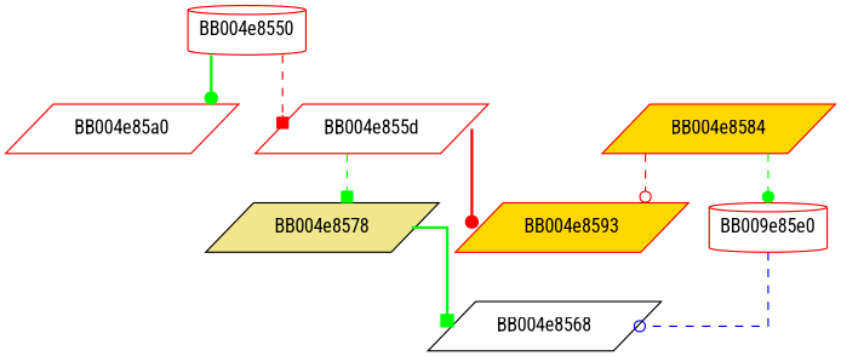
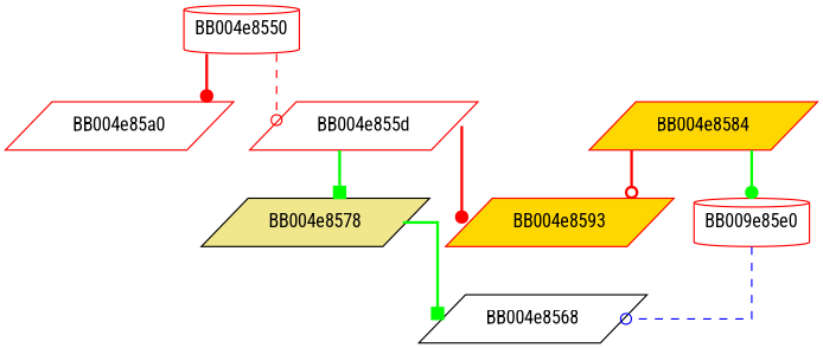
  digraph {
    fontname="Roboto Condensed"
    splines=ortho
    node [color=red fillcolor=white fontname="Roboto Condensed" shape=parallelogram style=filled]
    edge [arrowhead=dot color=green fontname="Roboto Condensed" style=bold]
    BB004e8550 [shape=cylinder]
    BB004e85a0
    BB004e855d
    BB004e8578 [color=black fillcolor=khaki]
    BB004e8593 [fillcolor=gold]
    BB004e8568 [color=black]
    BB004e8584 [fillcolor=gold]
    n8 [label=BB009e85e0 shape=cylinder]
-   BB004e8550 -> BB004e85a0
-   BB004e8550 -> BB004e855d [arrowhead=box color=red style=dashed]
-   BB004e855d -> BB004e8578 [arrowhead=box style=dashed]
+   BB004e8550 -> BB004e85a0 [color=red]
+   BB004e8550 -> BB004e855d [arrowhead=odot color=red style=dashed]
+   BB004e855d -> BB004e8578 [arrowhead=box]
    BB004e855d -> BB004e8593 [color=red]
    BB004e8578 -> BB004e8568 [arrowhead=box]
-   BB004e8584 -> BB004e8593 [arrowhead=odot color=red style=dashed]
-   BB004e8584 -> n8 [style=dashed]
+   BB004e8584 -> BB004e8593 [arrowhead=odot color=red]
+   BB004e8584 -> n8
    n8 -> BB004e8568 [arrowhead=odot color=blue style=dashed]
  }
